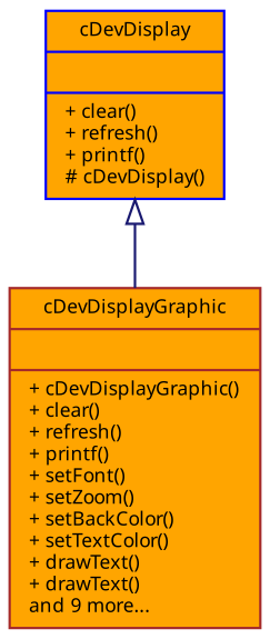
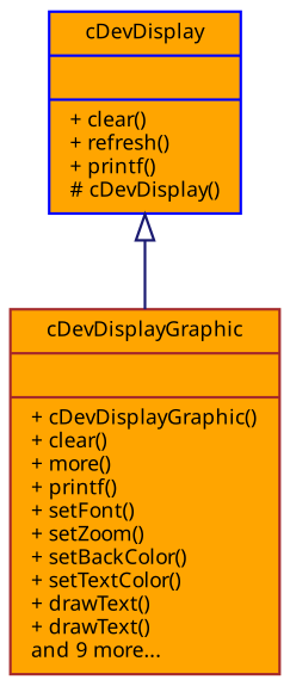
  digraph {
    node [fillcolor=orange fontname=Sans fontsize=8 shape=record style=filled]
-   n1 [color=brown fontcolor=black height=0.2 label="{cDevDisplayGraphic\n||+ cDevDisplayGraphic()\l+ clear()\l+ refresh()\l+ printf()\l+ setFont()\l+ setZoom()\l+ setBackColor()\l+ setTextColor()\l+ drawText()\l+ drawText()\land 9 more...\l}" width=0.4]
+   n1 [color=brown fontcolor=black height=0.2 label="{cDevDisplayGraphic\n||+ cDevDisplayGraphic()\l+ clear()\l+ more()\l+ printf()\l+ setFont()\l+ setZoom()\l+ setBackColor()\l+ setTextColor()\l+ drawText()\l+ drawText()\land 9 more...\l}" width=0.4]
    n2 [color=blue height=0.2 label="{cDevDisplay\n||+ clear()\l+ refresh()\l+ printf()\l# cDevDisplay()\l}" width=0.4]
    n2 -> n1 [arrowtail=onormal color=midnightblue dir=back fontname=Sans fontsize=8 labelfontname=Sans labelfontsize=8 style=solid]
  }
